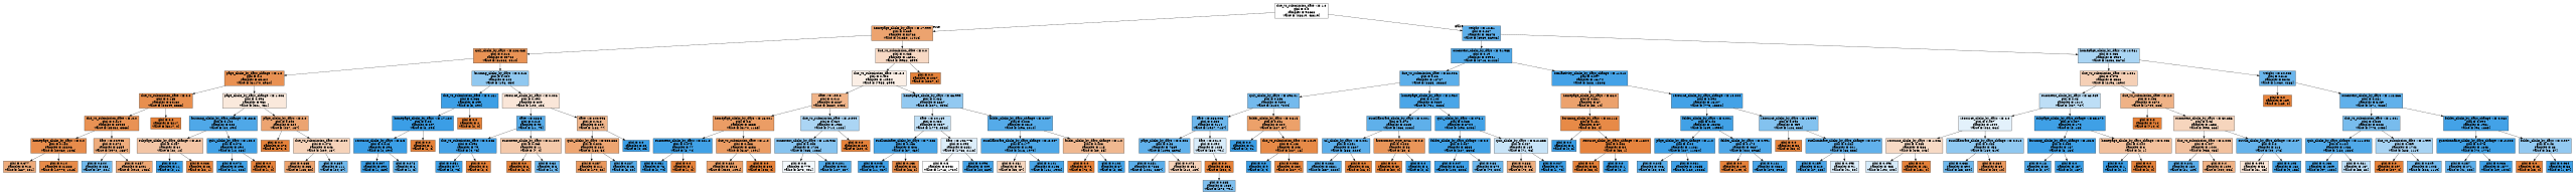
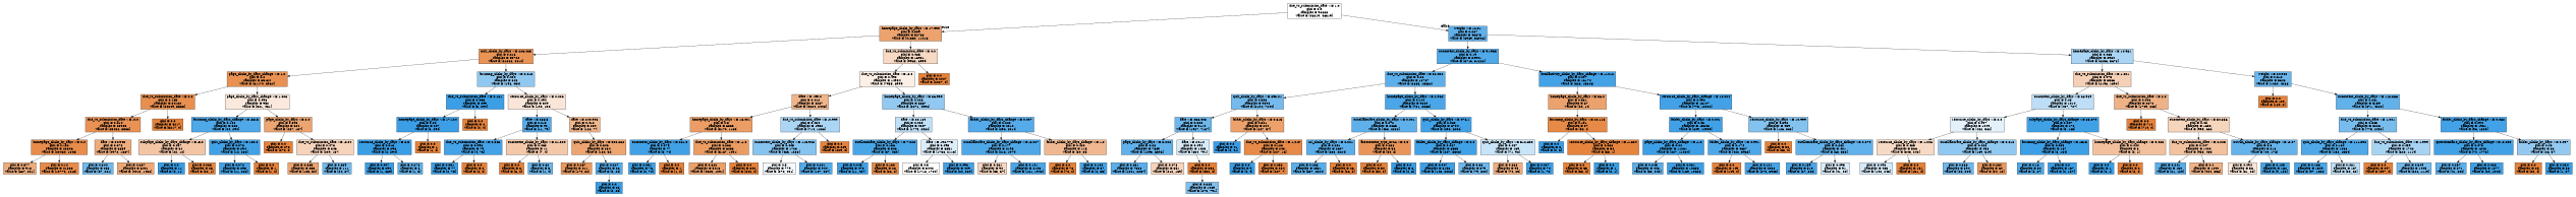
  digraph {
    node [color=black fillcolor="#e58139ff" shape=box style=filled]
    n1 [fillcolor="#e5813900" label="due_vs_submission_date <= 1.0\ngini = 0.5\nsamples = 96638\nvalue = [48319, 48319]"]
    n2 [fillcolor="#e58139b9" label="homepage_clicks_by_days <= 17.999\ngini = 0.339\nsamples = 52763\nvalue = [41350, 11413]"]
    n3 [fillcolor="#399de5cf" label="weight <= 12.51\ngini = 0.267\nsamples = 43875\nvalue = [6969, 36906]"]
    n4 [fillcolor="#e58139db" label="quiz_clicks_by_days <= 223.485\ngini = 0.216\nsamples = 35782\nvalue = [31368, 4414]"]
    n5 [fillcolor="#e581394c" label="due_vs_submission_date <= 0.0\ngini = 0.485\nsamples = 16981\nvalue = [9982, 6999]"]
    n6 [fillcolor="#399de5e1" label="oucontent_clicks_by_days <= 91.955\ngini = 0.19\nsamples = 34941\nvalue = [3713, 31228]"]
    n7 [fillcolor="#399de56d" label="homepage_clicks_by_days <= 14.981\ngini = 0.463\nsamples = 8934\nvalue = [3256, 5678]"]
    n8 [fillcolor="#e58139df" label="page_clicks_by_days_change <= 1.0\ngini = 0.2\nsamples = 35134\nvalue = [31170, 3964]"]
    n9 [fillcolor="#399de58f" label="forumng_clicks_by_days <= 0.013\ngini = 0.424\nsamples = 648\nvalue = [198, 450]"]
    n10 [fillcolor="#e581391f" label="due_vs_submission_date <= -0.0\ngini = 0.498\nsamples = 14954\nvalue = [7955, 6999]"]
    n11 [label="gini = 0.0\nsamples = 2027\nvalue = [2027, 0]"]
    n12 [fillcolor="#e58139e2" label="due_vs_submission_date <= 0.0\ngini = 0.185\nsamples = 34182\nvalue = [30649, 3533]"]
    n13 [fillcolor="#e581392c" label="page_clicks_by_days_change <= 1.003\ngini = 0.496\nsamples = 952\nvalue = [521, 431]"]
    n14 [fillcolor="#399de5fb" label="due_vs_submission_date <= 0.161\ngini = 0.033\nsamples = 299\nvalue = [5, 294]"]
    n15 [fillcolor="#e5813931" label="resource_clicks_by_days <= 0.006\ngini = 0.494\nsamples = 349\nvalue = [193, 156]"]
    n16 [fillcolor="#e58139dc" label="due_vs_submission_date <= -0.0\ngini = 0.214\nsamples = 28965\nvalue = [25432, 3533]"]
    n17 [label="gini = 0.0\nsamples = 5217\nvalue = [5217, 0]"]
    n18 [fillcolor="#399de5e2" label="forumng_clicks_by_days_change <= -38.5\ngini = 0.186\nsamples = 328\nvalue = [34, 294]"]
    n19 [fillcolor="#e58139b7" label="page_clicks_by_days <= 2.0\ngini = 0.343\nsamples = 624\nvalue = [487, 137]"]
    n20 [fillcolor="#e58139e8" label="homepage_clicks_by_days <= 0.0\ngini = 0.152\nsamples = 22306\nvalue = [20460, 1846]"]
    n21 [fillcolor="#e58139a8" label="date <= 24.945\ngini = 0.378\nsamples = 6659\nvalue = [4972, 1687]"]
    n22 [fillcolor="#e58139a9" label="gini = 0.377\nsamples = 918\nvalue = [687, 231]"]
    n23 [fillcolor="#e58139ea" label="gini = 0.14\nsamples = 21388\nvalue = [19773, 1615]"]
    n24 [fillcolor="#399de5b7" label="gini = 0.344\nsamples = 258\nvalue = [57, 201]"]
    n25 [fillcolor="#e58139b2" label="gini = 0.357\nsamples = 6401\nvalue = [4915, 1486]"]
    n26 [fillcolor="#e5813974" label="subpage_clicks_by_days_change <= -5.0\ngini = 0.457\nsamples = 34\nvalue = [22, 12]"]
    n27 [fillcolor="#399de5f4" label="quiz_clicks_by_days <= 150.0\ngini = 0.078\nsamples = 294\nvalue = [12, 282]"]
    n28 [label="gini = 0.0\nsamples = 278\nvalue = [278, 0]"]
    n29 [fillcolor="#e5813958" label="due_vs_submission_date <= -0.04\ngini = 0.478\nsamples = 346\nvalue = [209, 137]"]
    n30 [fillcolor="#399de5ff" label="gini = 0.0\nsamples = 11\nvalue = [0, 11]"]
    n31 [fillcolor="#e58139f3" label="gini = 0.083\nsamples = 23\nvalue = [22, 1]"]
    n32 [fillcolor="#399de5f5" label="gini = 0.072\nsamples = 293\nvalue = [11, 282]"]
    n33 [label="gini = 0.0\nsamples = 1\nvalue = [1, 0]"]
    n34 [fillcolor="#e58139ba" label="gini = 0.335\nsamples = 235\nvalue = [185, 50]"]
    n35 [fillcolor="#399de5b9" label="gini = 0.339\nsamples = 111\nvalue = [24, 87]"]
    n36 [fillcolor="#399de5fc" label="homepage_clicks_by_days <= 17.124\ngini = 0.02\nsamples = 297\nvalue = [3, 294]"]
    n37 [label="gini = 0.0\nsamples = 2\nvalue = [2, 0]"]
    n38 [fillcolor="#399de5db" label="date <= 238.5\ngini = 0.215\nsamples = 90\nvalue = [11, 79]"]
    n39 [fillcolor="#e5813993" label="date <= 240.993\ngini = 0.418\nsamples = 259\nvalue = [182, 77]"]
    n40 [fillcolor="#399de5fd" label="resource_clicks_by_days <= 8.5\ngini = 0.013\nsamples = 296\nvalue = [2, 294]"]
    n41 [label="gini = 0.0\nsamples = 1\nvalue = [1, 0]"]
    n42 [fillcolor="#399de5fe" label="gini = 0.007\nsamples = 290\nvalue = [1, 289]"]
    n43 [fillcolor="#399de5cc" label="gini = 0.278\nsamples = 6\nvalue = [1, 5]"]
    n44 [fillcolor="#399de5f1" label="due_vs_submission_date <= 0.363\ngini = 0.096\nsamples = 79\nvalue = [4, 75]"]
    n45 [fillcolor="#e581396d" label="oucontent_clicks_by_days <= 21.509\ngini = 0.463\nsamples = 11\nvalue = [7, 4]"]
    n46 [fillcolor="#e58139b6" label="quiz_clicks_by_days <= 533.638\ngini = 0.346\nsamples = 234\nvalue = [182, 52]"]
    n47 [fillcolor="#399de5ff" label="gini = 0.0\nsamples = 25\nvalue = [0, 25]"]
    n48 [fillcolor="#399de5f8" label="gini = 0.051\nsamples = 77\nvalue = [2, 75]"]
    n49 [label="gini = 0.0\nsamples = 2\nvalue = [2, 0]"]
    n50 [label="gini = 0.0\nsamples = 6\nvalue = [6, 0]"]
    n51 [fillcolor="#399de5bf" label="gini = 0.32\nsamples = 5\nvalue = [1, 4]"]
    n52 [fillcolor="#e58139d1" label="gini = 0.257\nsamples = 211\nvalue = [179, 32]"]
    n53 [fillcolor="#399de5d9" label="gini = 0.227\nsamples = 23\nvalue = [3, 20]"]
    n54 [fillcolor="#e5813997" label="date <= 199.0\ngini = 0.412\nsamples = 8287\nvalue = [5884, 2403]"]
    n55 [fillcolor="#399de58c" label="homepage_clicks_by_days <= 36.999\ngini = 0.428\nsamples = 6667\nvalue = [2071, 4596]"]
    n56 [fillcolor="#e58139c6" label="homepage_clicks_by_days <= 18.001\ngini = 0.3\nsamples = 6335\nvalue = [5170, 1165]"]
    n57 [fillcolor="#399de56c" label="due_vs_submission_date <= -0.999\ngini = 0.464\nsamples = 1952\nvalue = [714, 1238]"]
    n58 [fillcolor="#399de550" label="date <= 24.189\ngini = 0.483\nsamples = 4357\nvalue = [1775, 2582]"]
    n59 [fillcolor="#399de5da" label="folder_clicks_by_days_change <= 0.007\ngini = 0.223\nsamples = 2310\nvalue = [296, 2014]"]
    n60 [fillcolor="#399de5f5" label="oucontent_clicks_by_days <= 221.5\ngini = 0.075\nsamples = 77\nvalue = [3, 74]"]
    n61 [fillcolor="#e58139c9" label="due_vs_submission_date <= -1.0\ngini = 0.288\nsamples = 6258\nvalue = [5167, 1091]"]
    n62 [fillcolor="#399de59b" label="oucontent_clicks_by_days <= 115.908\ngini = 0.405\nsamples = 1723\nvalue = [485, 1238]"]
    n63 [label="gini = 0.0\nsamples = 229\nvalue = [229, 0]"]
    n64 [fillcolor="#399de5f8" label="gini = 0.051\nsamples = 76\nvalue = [2, 74]"]
    n65 [label="gini = 0.0\nsamples = 1\nvalue = [1, 0]"]
    n66 [fillcolor="#e58139bf" label="gini = 0.322\nsamples = 5416\nvalue = [4325, 1091]"]
    n67 [label="gini = 0.0\nsamples = 842\nvalue = [842, 0]"]
    n68 [fillcolor="#399de50f" label="gini = 0.5\nsamples = 779\nvalue = [378, 401]"]
    n69 [fillcolor="#399de5de" label="gini = 0.201\nsamples = 944\nvalue = [107, 837]"]
    n70 [fillcolor="#399de5eb" label="ouelluminate_clicks_by_days <= 7.023\ngini = 0.136\nsamples = 506\nvalue = [37, 469]"]
    n71 [fillcolor="#399de52d" label="date <= 198.775\ngini = 0.495\nsamples = 3851\nvalue = [1738, 2113]"]
    n72 [fillcolor="#399de5e3" label="oucollaborate_clicks_by_days_change <= -3.007\ngini = 0.177\nsamples = 2195\nvalue = [216, 1979]"]
    n73 [fillcolor="#e581398f" label="folder_clicks_by_days_change <= 1.0\ngini = 0.423\nsamples = 115\nvalue = [80, 35]"]
    n74 [fillcolor="#399de5f9" label="gini = 0.045\nsamples = 478\nvalue = [11, 467]"]
    n75 [fillcolor="#e58139eb" label="gini = 0.133\nsamples = 28\nvalue = [26, 2]"]
    n76 [fillcolor="#399de501" label="gini = 0.5\nsamples = 3442\nvalue = [1718, 1724]"]
    n77 [fillcolor="#399de5f2" label="gini = 0.093\nsamples = 409\nvalue = [20, 389]"]
    n78 [fillcolor="#e5813953" label="gini = 0.481\nsamples = 92\nvalue = [55, 37]"]
    n79 [fillcolor="#399de5ea" label="gini = 0.141\nsamples = 2103\nvalue = [161, 1942]"]
    n80 [label="gini = 0.0\nsamples = 78\nvalue = [78, 0]"]
    n81 [fillcolor="#399de5f0" label="gini = 0.102\nsamples = 37\nvalue = [2, 35]"]
    n82 [fillcolor="#399de5d1" label="due_vs_submission_date <= 32.936\ngini = 0.26\nsamples = 18767\nvalue = [2885, 15882]"]
    n83 [fillcolor="#399de5f1" label="htmlactivity_clicks_by_days_change <= -1.012\ngini = 0.097\nsamples = 16174\nvalue = [828, 15346]"]
    n84 [fillcolor="#e581395e" label="due_vs_submission_date <= 1.001\ngini = 0.475\nsamples = 3586\nvalue = [2196, 1390]"]
    n85 [fillcolor="#399de5c0" label="weight <= 24.903\ngini = 0.318\nsamples = 5348\nvalue = [1060, 4288]"]
    n86 [fillcolor="#399de5b3" label="quiz_clicks_by_days <= 693.01\ngini = 0.353\nsamples = 9398\nvalue = [2154, 7244]"]
    n87 [fillcolor="#399de5e9" label="homepage_clicks_by_days <= 2.964\ngini = 0.144\nsamples = 9369\nvalue = [731, 8638]"]
    n88 [fillcolor="#e58139bc" label="homepage_clicks_by_days <= 36.0\ngini = 0.331\nsamples = 67\nvalue = [53, 14]"]
    n89 [fillcolor="#399de5f2" label="resource_clicks_by_days_change <= 10.004\ngini = 0.092\nsamples = 16107\nvalue = [775, 15332]"]
    n90 [fillcolor="#399de5bb" label="date <= 236.003\ngini = 0.333\nsamples = 9114\nvalue = [1927, 7187]"]
    n91 [fillcolor="#e58139bf" label="folder_clicks_by_days <= 0.315\ngini = 0.321\nsamples = 284\nvalue = [227, 57]"]
    n92 [fillcolor="#399de5ce" label="oucollaborate_clicks_by_days <= 0.001\ngini = 0.272\nsamples = 2665\nvalue = [433, 2232]"]
    n93 [fillcolor="#399de5f3" label="quiz_clicks_by_days <= 476.1\ngini = 0.085\nsamples = 6704\nvalue = [298, 6406]"]
    n94 [fillcolor="#399de5cb" label="page_clicks_by_days <= 3.006\ngini = 0.28\nsamples = 7689\nvalue = [1293, 6396]"]
    n95 [fillcolor="#399de533" label="date <= 241.0\ngini = 0.494\nsamples = 1425\nvalue = [634, 791]"]
    n96 [fillcolor="#399de5ff" label="gini = 0.0\nsamples = 41\nvalue = [0, 41]"]
    n97 [fillcolor="#e58139ed" label="due_vs_submission_date <= 1.019\ngini = 0.123\nsamples = 243\nvalue = [227, 16]"]
    n98 [fillcolor="#399de5d3" label="gini = 0.251\nsamples = 7338\nvalue = [1081, 6257]"]
    n99 [fillcolor="#e5813958" label="gini = 0.478\nsamples = 351\nvalue = [212, 139]"]
    n100 [label="gini = 0.0\nsamples = 356\nvalue = [356, 0]"]
    n101 [fillcolor="#399de5a5" label="gini = 0.385\nsamples = 1069\nvalue = [278, 791]"]
    n102 [fillcolor="#399de5ff" label="gini = 0.0\nsamples = 9\nvalue = [0, 9]"]
    n103 [fillcolor="#e58139f7" label="gini = 0.058\nsamples = 234\nvalue = [227, 7]"]
    n104 [fillcolor="#399de5d3" label="url_clicks_by_days <= 0.001\ngini = 0.251\nsamples = 2607\nvalue = [383, 2224]"]
    n105 [fillcolor="#e58139d6" label="assessment_type_CMA <= 0.5\ngini = 0.238\nsamples = 58\nvalue = [50, 8]"]
    n106 [fillcolor="#399de5f6" label="folder_clicks_by_days_change <= 0.0\ngini = 0.067\nsamples = 6535\nvalue = [227, 6308]"]
    n107 [fillcolor="#399de546" label="quiz_clicks_by_days <= 512.855\ngini = 0.487\nsamples = 169\nvalue = [71, 98]"]
    n108 [fillcolor="#399de5d6" label="gini = 0.238\nsamples = 2581\nvalue = [357, 2224]"]
    n109 [label="gini = 0.0\nsamples = 26\nvalue = [26, 0]"]
    n110 [label="gini = 0.0\nsamples = 50\nvalue = [50, 0]"]
    n111 [fillcolor="#399de5ff" label="gini = 0.0\nsamples = 8\nvalue = [0, 8]"]
    n112 [fillcolor="#399de5f9" label="gini = 0.047\nsamples = 6156\nvalue = [148, 6008]"]
    n113 [fillcolor="#399de5bc" label="gini = 0.33\nsamples = 379\nvalue = [79, 300]"]
    n114 [fillcolor="#e58139a4" label="gini = 0.388\nsamples = 95\nvalue = [70, 25]"]
    n115 [fillcolor="#399de5fc" label="gini = 0.027\nsamples = 74\nvalue = [1, 73]"]
    n116 [fillcolor="#e58139ec" label="forumng_clicks_by_days <= 22.113\ngini = 0.131\nsamples = 57\nvalue = [53, 4]"]
    n117 [fillcolor="#399de5f4" label="folder_clicks_by_days <= 0.001\ngini = 0.08\nsamples = 15648\nvalue = [649, 14999]"]
    n118 [fillcolor="#399de59f" label="resource_clicks_by_days <= 10.999\ngini = 0.398\nsamples = 459\nvalue = [126, 333]"]
    n119 [fillcolor="#399de5ff" label="gini = 0.0\nsamples = 3\nvalue = [0, 3]"]
    n120 [fillcolor="#e58139fa" label="resource_clicks_by_days_change <= -1.304\ngini = 0.036\nsamples = 54\nvalue = [53, 1]"]
    n121 [label="gini = 0.0\nsamples = 53\nvalue = [53, 0]"]
    n122 [fillcolor="#399de5ff" label="gini = 0.0\nsamples = 1\nvalue = [0, 1]"]
    n123 [fillcolor="#399de5fa" label="page_clicks_by_days_change <= -1.0\ngini = 0.04\nsamples = 11261\nvalue = [227, 11034]"]
    n124 [fillcolor="#399de5e4" label="folder_clicks_by_days <= 0.991\ngini = 0.174\nsamples = 4387\nvalue = [422, 3965]"]
    n125 [label="gini = 0.0\nsamples = 58\nvalue = [58, 0]"]
    n126 [fillcolor="#399de5cb" label="ouelluminate_clicks_by_days_change <= 0.074\ngini = 0.282\nsamples = 401\nvalue = [68, 333]"]
    n127 [fillcolor="#399de5d4" label="gini = 0.245\nsamples = 406\nvalue = [58, 348]"]
    n128 [fillcolor="#399de5fb" label="gini = 0.031\nsamples = 10855\nvalue = [169, 10686]"]
    n129 [label="gini = 0.0\nsamples = 149\nvalue = [149, 0]"]
    n130 [fillcolor="#399de5ed" label="gini = 0.121\nsamples = 4238\nvalue = [273, 3965]"]
    n131 [fillcolor="#399de5e7" label="gini = 0.159\nsamples = 310\nvalue = [27, 283]"]
    n132 [fillcolor="#399de52e" label="gini = 0.495\nsamples = 91\nvalue = [41, 50]"]
    n133 [fillcolor="#399de554" label="oucontent_clicks_by_days <= 68.989\ngini = 0.48\nsamples = 1214\nvalue = [487, 727]"]
    n134 [fillcolor="#e581399c" label="due_vs_submission_date <= 2.0\ngini = 0.403\nsamples = 2372\nvalue = [1709, 663]"]
    n135 [label="gini = 0.0\nsamples = 189\nvalue = [189, 0]"]
    n136 [fillcolor="#399de5cb" label="oucontent_clicks_by_days <= 118.866\ngini = 0.281\nsamples = 5159\nvalue = [871, 4288]"]
    n137 [fillcolor="#399de524" label="resource_clicks_by_days <= 2.0\ngini = 0.497\nsamples = 1044\nvalue = [482, 562]"]
    n138 [fillcolor="#399de5f7" label="subpage_clicks_by_days_change <= 35.279\ngini = 0.057\nsamples = 170\nvalue = [5, 165]"]
    n139 [label="gini = 0.0\nsamples = 714\nvalue = [714, 0]"]
    n140 [fillcolor="#e5813955" label="oucontent_clicks_by_days <= 50.856\ngini = 0.48\nsamples = 1658\nvalue = [995, 663]"]
    n141 [fillcolor="#e581394a" label="resource_clicks_by_days <= 1.006\ngini = 0.485\nsamples = 586\nvalue = [343, 243]"]
    n142 [fillcolor="#399de590" label="oucollaborate_clicks_by_days_change <= 0.018\ngini = 0.423\nsamples = 458\nvalue = [139, 319]"]
    n143 [fillcolor="#399de5fa" label="forumng_clicks_by_days_change <= -23.5\ngini = 0.035\nsamples = 167\nvalue = [3, 164]"]
    n144 [fillcolor="#e581397f" label="homepage_clicks_by_days_change <= 5.483\ngini = 0.444\nsamples = 3\nvalue = [2, 1]"]
    n145 [fillcolor="#399de536" label="gini = 0.493\nsamples = 435\nvalue = [192, 243]"]
    n146 [label="gini = 0.0\nsamples = 151\nvalue = [151, 0]"]
    n147 [fillcolor="#399de5b9" label="gini = 0.338\nsamples = 394\nvalue = [85, 309]"]
    n148 [fillcolor="#e58139d0" label="gini = 0.264\nsamples = 64\nvalue = [54, 10]"]
    n149 [fillcolor="#399de5e3" label="gini = 0.18\nsamples = 30\nvalue = [3, 27]"]
    n150 [fillcolor="#399de5ff" label="gini = 0.0\nsamples = 137\nvalue = [0, 137]"]
    n151 [fillcolor="#399de5ff" label="gini = 0.0\nsamples = 1\nvalue = [0, 1]"]
    n152 [label="gini = 0.0\nsamples = 2\nvalue = [2, 0]"]
    n153 [fillcolor="#e581397d" label="due_vs_submission_date <= 2.005\ngini = 0.447\nsamples = 1440\nvalue = [955, 485]"]
    n154 [fillcolor="#399de5c6" label="ouwiki_clicks_by_days_change <= -0.07\ngini = 0.3\nsamples = 218\nvalue = [40, 178]"]
    n155 [fillcolor="#399de5d5" label="gini = 0.241\nsamples = 150\nvalue = [21, 129]"]
    n156 [fillcolor="#e581399e" label="gini = 0.4\nsamples = 1290\nvalue = [934, 356]"]
    n157 [fillcolor="#e5813931" label="gini = 0.494\nsamples = 56\nvalue = [31, 25]"]
    n158 [fillcolor="#399de5f0" label="gini = 0.105\nsamples = 162\nvalue = [9, 153]"]
    n159 [fillcolor="#399de5ae" label="due_vs_submission_date <= 1.001\ngini = 0.365\nsamples = 3228\nvalue = [775, 2453]"]
    n160 [fillcolor="#399de5f2" label="folder_clicks_by_days_change <= 0.062\ngini = 0.094\nsamples = 1931\nvalue = [96, 1835]"]
    n161 [fillcolor="#399de5e2" label="quiz_clicks_by_days_change <= 111.392\ngini = 0.184\nsamples = 1486\nvalue = [152, 1334]"]
    n162 [fillcolor="#399de571" label="due_vs_submission_date <= 1.999\ngini = 0.459\nsamples = 1742\nvalue = [623, 1119]"]
    n163 [fillcolor="#399de5f5" label="questionnaire_clicks_by_days_change <= -0.005\ngini = 0.073\nsamples = 1848\nvalue = [70, 1778]"]
    n164 [fillcolor="#399de58b" label="folder_clicks_by_days <= 0.997\ngini = 0.43\nsamples = 83\nvalue = [26, 57]"]
    n165 [fillcolor="#399de5eb" label="gini = 0.133\nsamples = 1349\nvalue = [97, 1252]"]
    n166 [fillcolor="#399de554" label="gini = 0.481\nsamples = 137\nvalue = [55, 82]"]
    n167 [label="gini = 0.0\nsamples = 297\nvalue = [297, 0]"]
    n168 [fillcolor="#399de5b5" label="gini = 0.349\nsamples = 1445\nvalue = [326, 1119]"]
    n169 [fillcolor="#399de5d2" label="gini = 0.257\nsamples = 271\nvalue = [41, 230]"]
    n170 [fillcolor="#399de5fa" label="gini = 0.036\nsamples = 1577\nvalue = [29, 1548]"]
    n171 [label="gini = 0.0\nsamples = 25\nvalue = [25, 0]"]
    n172 [fillcolor="#399de5fb" label="gini = 0.034\nsamples = 58\nvalue = [1, 57]"]
    n1 -> n2 [headlabel=True labelangle=45 labeldistance=2.5]
    n1 -> n3 [headlabel=False labelangle=-45 labeldistance=2.5]
    n2 -> n4
    n2 -> n5
    n3 -> n6
    n3 -> n7
    n4 -> n8
    n4 -> n9
    n5 -> n10
    n5 -> n11
    n6 -> n82
    n6 -> n83
    n7 -> n84
    n7 -> n85
    n8 -> n12
    n8 -> n13
    n9 -> n14
    n9 -> n15
    n10 -> n54
    n10 -> n55
    n12 -> n16
    n12 -> n17
    n13 -> n18
    n13 -> n19
    n14 -> n36
    n14 -> n37
    n15 -> n38
    n15 -> n39
    n16 -> n20
    n16 -> n21
    n18 -> n26
    n18 -> n27
    n19 -> n28
    n19 -> n29
    n20 -> n22
    n20 -> n23
    n21 -> n24
    n21 -> n25
    n26 -> n30
    n26 -> n31
    n27 -> n32
    n27 -> n33
    n29 -> n34
    n29 -> n35
    n36 -> n40
    n36 -> n41
    n38 -> n44
    n38 -> n45
    n39 -> n46
-   n39 -> n47
+   n53 -> n47
    n40 -> n42
    n40 -> n43
    n44 -> n48
    n44 -> n49
    n45 -> n50
    n45 -> n51
    n46 -> n52
    n46 -> n53
    n54 -> n56
    n54 -> n57
    n55 -> n58
    n55 -> n59
    n56 -> n60
    n56 -> n61
    n57 -> n62
    n57 -> n63
    n58 -> n70
    n58 -> n71
    n59 -> n72
    n59 -> n73
    n60 -> n64
    n60 -> n65
    n61 -> n66
    n61 -> n67
    n62 -> n68
    n62 -> n69
    n70 -> n74
    n70 -> n75
    n71 -> n76
    n71 -> n77
    n72 -> n78
    n72 -> n79
    n73 -> n80
    n73 -> n81
    n82 -> n86
    n82 -> n87
    n83 -> n88
    n83 -> n89
    n84 -> n133
    n84 -> n134
    n85 -> n135
    n85 -> n136
    n86 -> n90
    n86 -> n91
    n87 -> n92
    n87 -> n93
    n88 -> n116
    n89 -> n117
    n89 -> n118
    n90 -> n94
    n90 -> n95
    n91 -> n96
    n91 -> n97
    n92 -> n104
    n92 -> n105
    n93 -> n106
    n93 -> n107
    n94 -> n98
    n94 -> n99
    n95 -> n100
    n97 -> n102
    n97 -> n103
    n100 -> n101
    n104 -> n108
    n104 -> n109
    n105 -> n110
    n105 -> n111
    n106 -> n112
    n106 -> n113
    n107 -> n114
    n107 -> n115
    n116 -> n119
    n116 -> n120
    n117 -> n123
    n117 -> n124
    n118 -> n125
    n118 -> n126
    n120 -> n121
    n120 -> n122
    n123 -> n127
    n123 -> n128
    n124 -> n129
    n124 -> n130
    n126 -> n131
    n126 -> n132
    n133 -> n137
    n133 -> n138
    n134 -> n139
    n134 -> n140
    n136 -> n159
    n136 -> n160
    n137 -> n141
    n137 -> n142
    n138 -> n143
    n138 -> n144
    n140 -> n153
    n140 -> n154
    n141 -> n145
    n141 -> n146
    n142 -> n147
    n142 -> n148
    n143 -> n149
    n143 -> n150
    n144 -> n151
    n144 -> n152
    n153 -> n155
    n153 -> n156
    n154 -> n157
    n154 -> n158
    n159 -> n161
    n159 -> n162
    n160 -> n163
    n160 -> n164
    n161 -> n165
    n161 -> n166
    n162 -> n167
    n162 -> n168
    n163 -> n169
    n163 -> n170
    n164 -> n171
    n164 -> n172
  }
